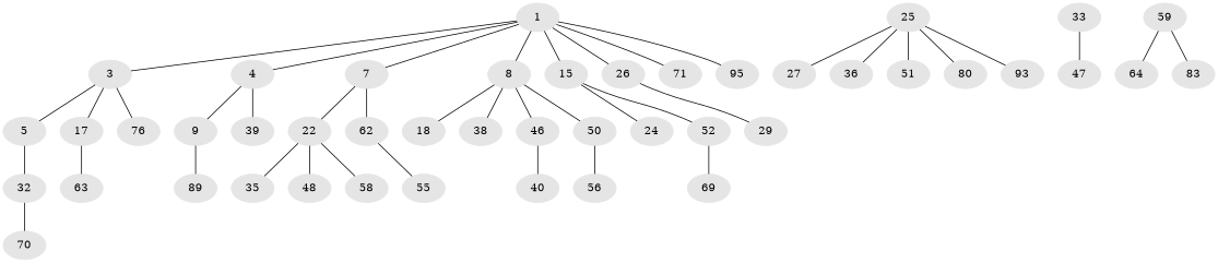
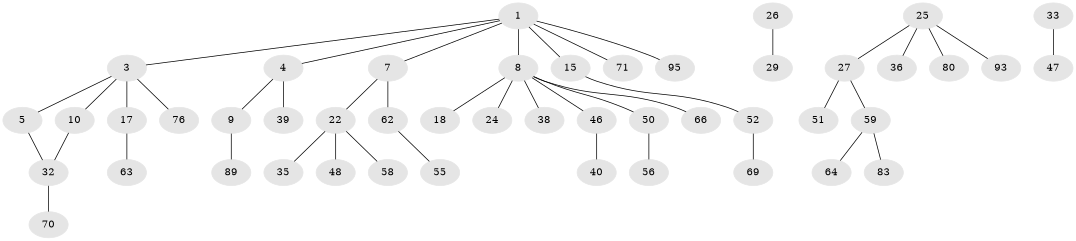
  graph {
    node [color=gray90 style=filled]
    1 [super="+2+28"]
    3
    4
    7 [super="+12"]
    8 [super="+13"]
    15
    26
    71
    95
    5
+   10 [super="+92+77+16+11+44"]
    17
    76
    9 [super="+31"]
    39 [super="+49"]
    22
    62 [super="+65"]
    18 [super="+19+84"]
    n19 [label=24]
    38
    46 [super="+79+87+91"]
    50
+   66
    52
    29
    32 [super="+64"]
    63
    89
    25 [super="+53+34+67"]
    27
    36
    51
    80
    93
    33 [super="+41"]
    47 [super="+57"]
    35 [super="+45"]
    48
    58 [super="+75"]
    55
    n41 [label=40]
    56
    70
    69
    59
    n46 [label=64]
    83
    1 -- 3
    1 -- 4
    1 -- 7
    1 -- 8
    1 -- 15
-   1 -- 26
    1 -- 71
    1 -- 95
    3 -- 5
+   3 -- 10
    3 -- 17
    3 -- 76
    4 -- 9
    4 -- 39
    7 -- 22
    7 -- 62
    8 -- 18
-   15 -- n19
+   8 -- n19
    8 -- 38
    8 -- 46
    8 -- 50
+   8 -- 66
    15 -- 52
    26 -- 29
    5 -- 32
+   10 -- 32
    17 -- 63
    9 -- 89
    22 -- 35
    22 -- 48
    22 -- 58
    62 -- 55
    46 -- n41
    50 -- 56
    52 -- 69
    32 -- 70
    25 -- 27
    25 -- 36
-   25 -- 51
+   27 -- 51
    25 -- 80
    25 -- 93
+   27 -- 59
    33 -- 47
    59 -- n46
    59 -- 83
  }
